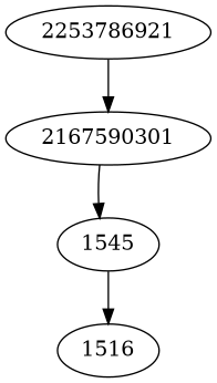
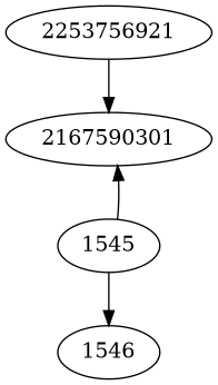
  strict digraph {
-   2253786921
+   2253786921 [label=2253756921]
    2167590301
    1545
-   1546 [label=1516]
+   1546
    2253786921 -> 2167590301
-   2167590301 -> 1545
+   1545 -> 2167590301
    1545 -> 1546
  }
